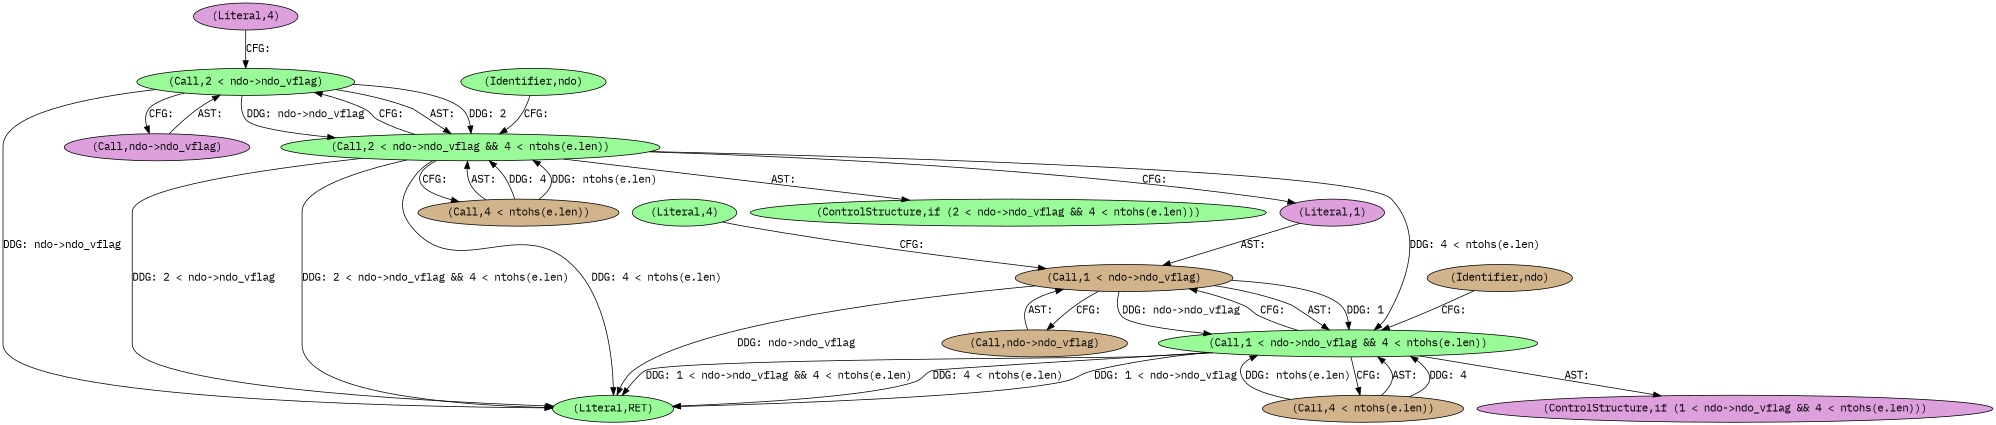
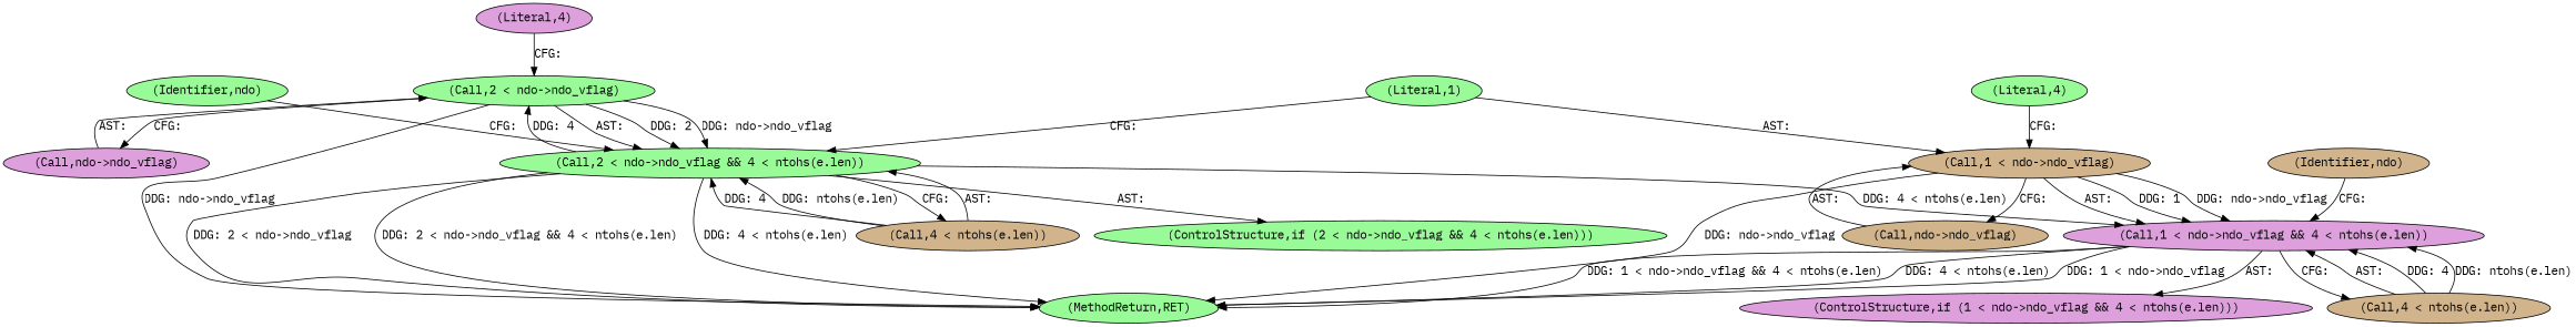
  digraph {
    fontname="IBM Plex Mono"
    node [fillcolor=palegreen fontname="IBM Plex Mono" style=filled]
    edge [fontname="IBM Plex Mono"]
    n1 [label="(Call,2 < ndo->ndo_vflag)"]
    n2 [label="(Call,2 < ndo->ndo_vflag && 4 < ntohs(e.len))"]
-   n3 [label="(Literal,RET)"]
+   n3 [label="(MethodReturn,RET)"]
    n4 [fillcolor=plum label="(Call,ndo->ndo_vflag)"]
-   n5 [label="(Call,1 < ndo->ndo_vflag && 4 < ntohs(e.len))"]
+   n5 [fillcolor=plum label="(Call,1 < ndo->ndo_vflag && 4 < ntohs(e.len))"]
    n6 [fillcolor=tan label="(Call,4 < ntohs(e.len))"]
    n7 [label="(ControlStructure,if (2 < ndo->ndo_vflag && 4 < ntohs(e.len)))"]
    n8 [fillcolor=tan label="(Call,1 < ndo->ndo_vflag)"]
    n9 [fillcolor=tan label="(Call,ndo->ndo_vflag)"]
    n10 [fillcolor=plum label="(ControlStructure,if (1 < ndo->ndo_vflag && 4 < ntohs(e.len)))"]
    n11 [fillcolor=tan label="(Call,4 < ntohs(e.len))"]
    n12 [label="(Identifier,ndo)"]
    n13 [label="(Literal,4)"]
    n14 [fillcolor=tan label="(Identifier,ndo)"]
-   n15 [fillcolor=plum label="(Literal,1)"]
+   n15 [label="(Literal,1)"]
    n16 [fillcolor=plum label="(Literal,4)"]
    n1 -> n2 [label="AST: "]
    n1 -> n2 [label="DDG: 2"]
    n1 -> n2 [label="DDG: ndo->ndo_vflag"]
    n1 -> n3 [label="DDG: ndo->ndo_vflag"]
    n1 -> n4 [label="CFG: "]
-   n2 -> n1 [label="CFG: "]
+   n2 -> n1 [label="DDG: 4"]
    n2 -> n3 [label="DDG: 2 < ndo->ndo_vflag"]
    n2 -> n3 [label="DDG: 2 < ndo->ndo_vflag && 4 < ntohs(e.len)"]
    n2 -> n3 [label="DDG: 4 < ntohs(e.len)"]
    n2 -> n5 [label="DDG: 4 < ntohs(e.len)"]
    n2 -> n6 [label="CFG: "]
    n2 -> n7 [label="AST: "]
    n4 -> n1 [label="AST: "]
    n5 -> n3 [label="DDG: 4 < ntohs(e.len)"]
    n5 -> n3 [label="DDG: 1 < ndo->ndo_vflag"]
    n5 -> n3 [label="DDG: 1 < ndo->ndo_vflag && 4 < ntohs(e.len)"]
-   n5 -> n8 [label="CFG: "]
    n5 -> n10 [label="AST: "]
    n5 -> n11 [label="CFG: "]
    n6 -> n2 [label="AST: "]
    n6 -> n2 [label="DDG: 4"]
    n6 -> n2 [label="DDG: ntohs(e.len)"]
    n8 -> n3 [label="DDG: ndo->ndo_vflag"]
    n8 -> n5 [label="AST: "]
    n8 -> n5 [label="DDG: 1"]
    n8 -> n5 [label="DDG: ndo->ndo_vflag"]
    n8 -> n9 [label="CFG: "]
    n9 -> n8 [label="AST: "]
    n11 -> n5 [label="AST: "]
    n11 -> n5 [label="DDG: 4"]
    n11 -> n5 [label="DDG: ntohs(e.len)"]
    n12 -> n2 [label="CFG: "]
    n13 -> n8 [label="CFG: "]
    n14 -> n5 [label="CFG: "]
-   n2 -> n15 [label="CFG: "]
+   n15 -> n2 [label="CFG: "]
    n15 -> n8 [label="AST: "]
    n16 -> n1 [label="CFG: "]
  }
